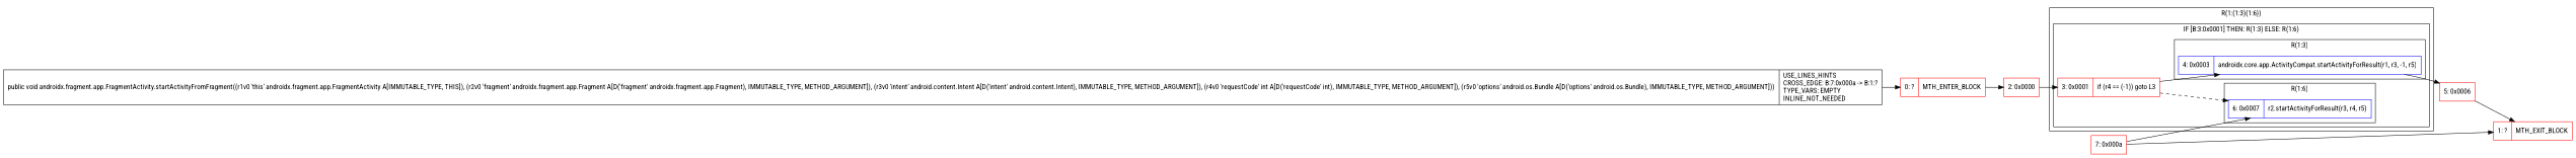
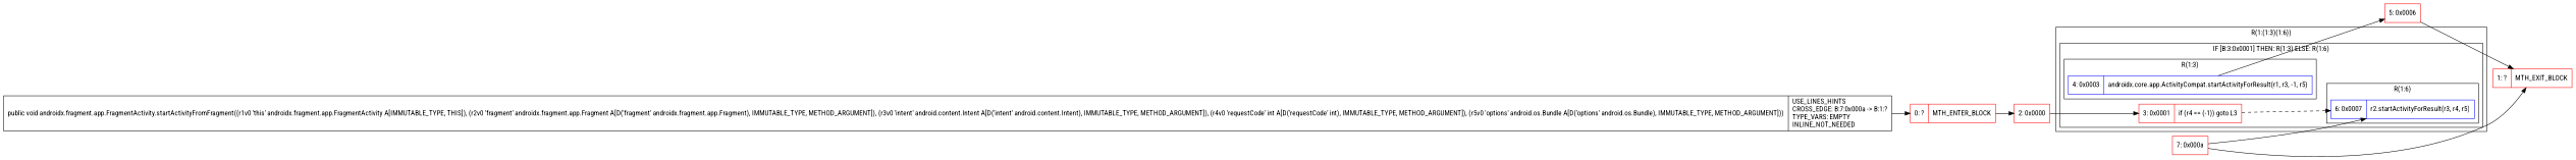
  digraph {
    fontname="Roboto Condensed"
    rankdir=LR
    node [color=red fontname="Roboto Condensed" shape=record]
    edge [fontname="Roboto Condensed"]
    n1 [color=blue label="{4\:\ 0x0003|androidx.core.app.ActivityCompat.startActivityForResult(r1, r3, \-1, r5)\l}"]
    n2 [color=blue label="{6\:\ 0x0007|r2.startActivityForResult(r3, r4, r5)\l}"]
    n3 [label="{3\:\ 0x0001|if (r4 == (\-1)) goto L3\l}"]
    n4 [label="{5\:\ 0x0006}"]
    n5 [label="{1\:\ ?|MTH_EXIT_BLOCK\l}"]
    n6 [label="{7\:\ 0x000a}"]
    n7 [label="{0\:\ ?|MTH_ENTER_BLOCK\l}"]
    n8 [label="{2\:\ 0x0000}"]
    n9 [label="{public void androidx.fragment.app.FragmentActivity.startActivityFromFragment((r1v0 'this' androidx.fragment.app.FragmentActivity A[IMMUTABLE_TYPE, THIS]), (r2v0 'fragment' androidx.fragment.app.Fragment A[D('fragment' androidx.fragment.app.Fragment), IMMUTABLE_TYPE, METHOD_ARGUMENT]), (r3v0 'intent' android.content.Intent A[D('intent' android.content.Intent), IMMUTABLE_TYPE, METHOD_ARGUMENT]), (r4v0 'requestCode' int A[D('requestCode' int), IMMUTABLE_TYPE, METHOD_ARGUMENT]), (r5v0 'options' android.os.Bundle A[D('options' android.os.Bundle), IMMUTABLE_TYPE, METHOD_ARGUMENT]))  | USE_LINES_HINTS\lCROSS_EDGE: B:7:0x000a \-\> B:1:?\lTYPE_VARS: EMPTY\lINLINE_NOT_NEEDED\l}" color=""]
    subgraph cluster_1 {
      label="R(1:(1:3)(1:6))"
      subgraph cluster_2 {
        label="IF [B:3:0x0001] THEN: R(1:3) ELSE: R(1:6)"
        n3
        subgraph cluster_3 {
          label="R(1:3)"
          n1
        }
        subgraph cluster_4 {
          label="R(1:6)"
          n2
        }
      }
    }
    n1 -> n4
-   n3 -> n1
    n3 -> n2 [style=dashed]
    n4 -> n5
    n6 -> n2
    n6 -> n5
    n7 -> n8
    n8 -> n3
    n9 -> n7
  }
